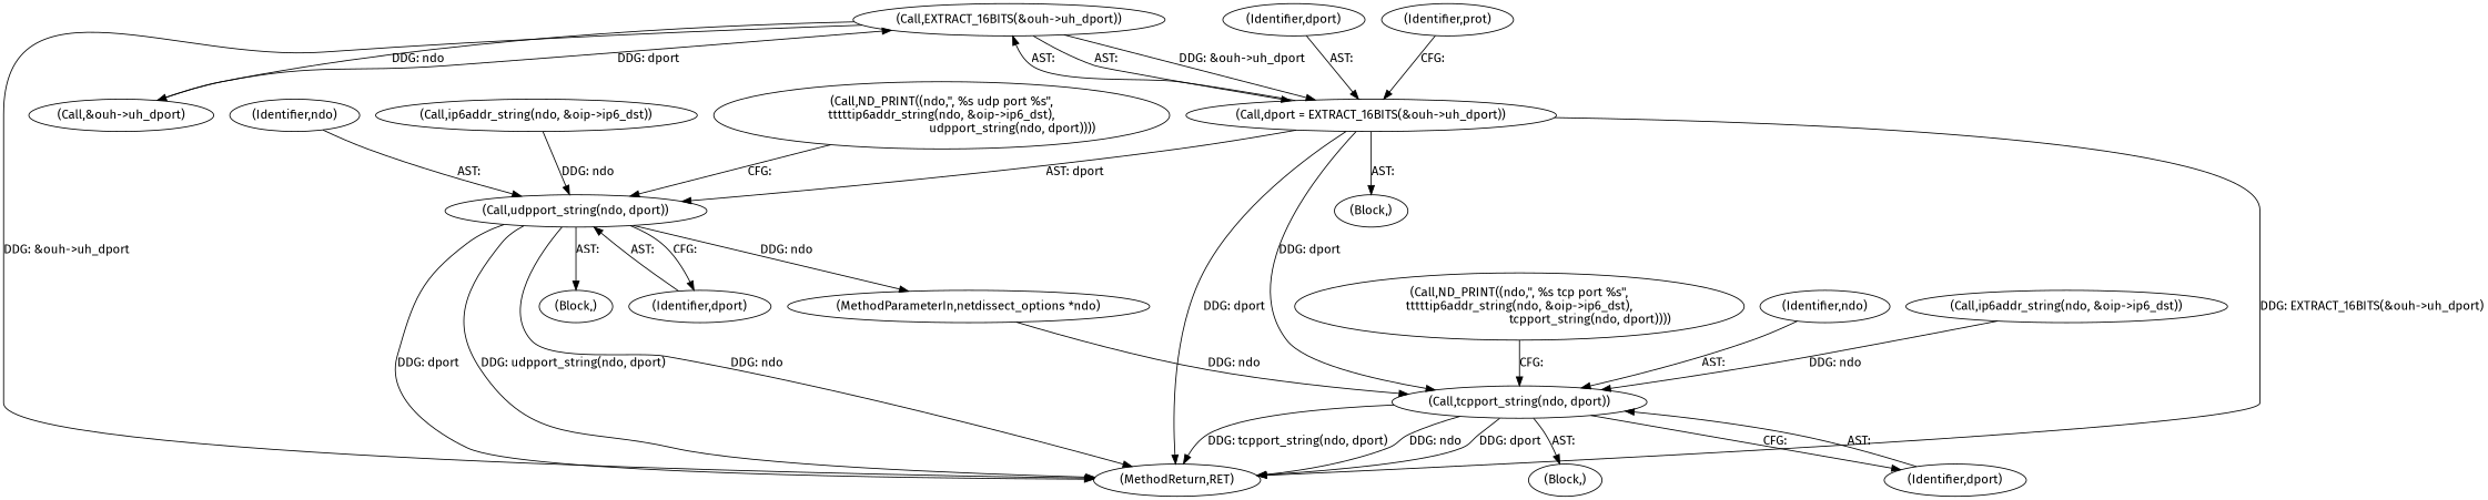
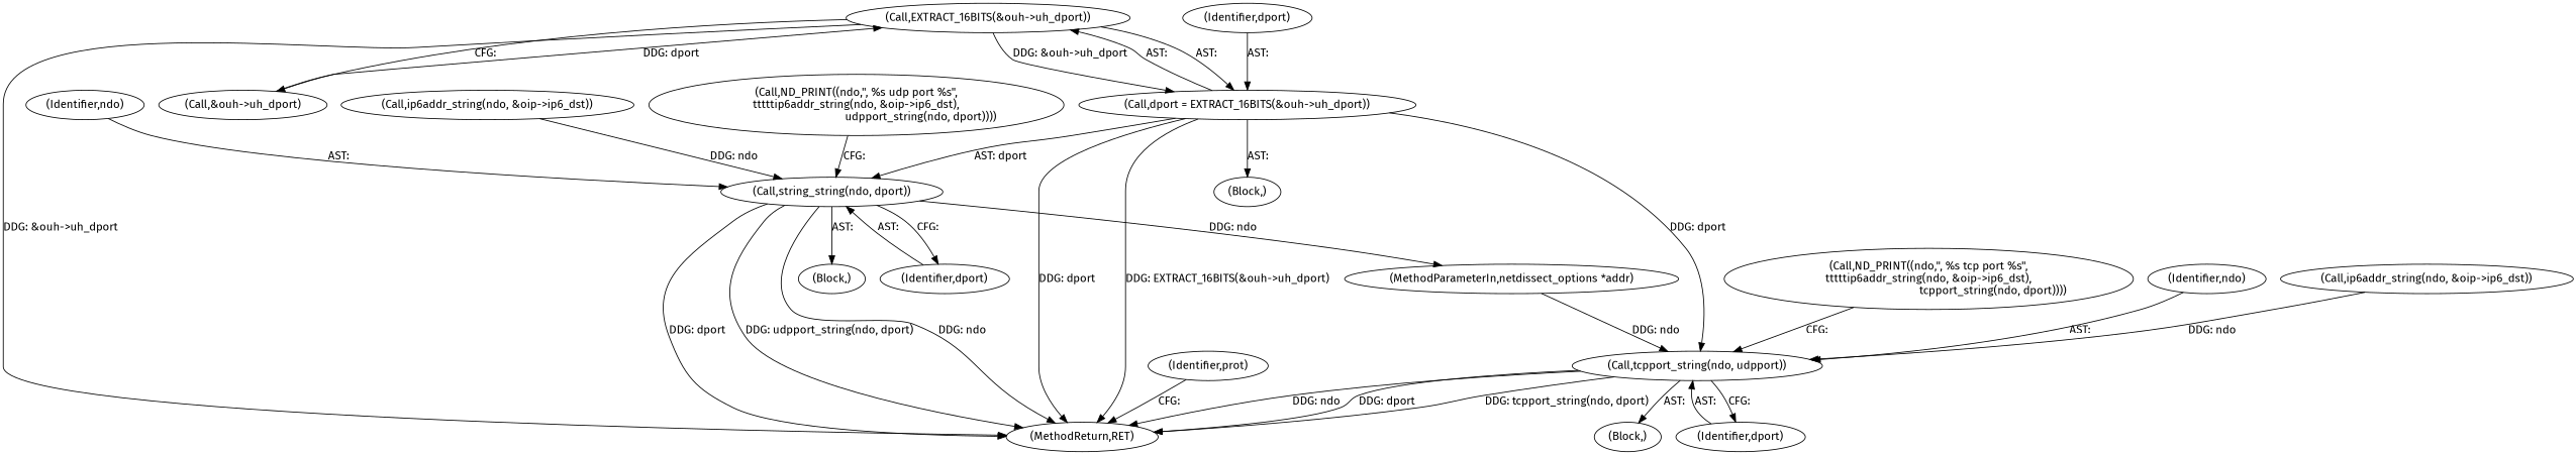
  digraph {
    fontname="Fira Sans"
    node [fontname="Fira Sans"]
    edge [fontname="Fira Sans"]
    n1 [label="(Call,EXTRACT_16BITS(&ouh->uh_dport))"]
    n2 [label="(Call,dport = EXTRACT_16BITS(&ouh->uh_dport))"]
    n3 [label="(MethodReturn,RET)"]
    n4 [label="(Call,&ouh->uh_dport)"]
-   n5 [label="(Call,tcpport_string(ndo, dport))"]
-   n6 [label="(Call,udpport_string(ndo, dport))"]
+   n5 [label="(Call,tcpport_string(ndo, udpport))"]
+   n6 [label="(Call,string_string(ndo, dport))"]
    n7 [label="(Block,)"]
    n8 [label="(Block,)"]
    n9 [label="(Identifier,dport)"]
    n10 [label="(Identifier,dport)"]
    n11 [label="(Block,)"]
-   n12 [label="(MethodParameterIn,netdissect_options *ndo)"]
+   n12 [label="(MethodParameterIn,netdissect_options *addr)"]
    n13 [label="(Identifier,ndo)"]
    n14 [label="(Call,ip6addr_string(ndo, &oip->ip6_dst))"]
    n15 [label="(Call,ND_PRINT((ndo,\", %s tcp port %s\",\n\t\t\t\t\tip6addr_string(ndo, &oip->ip6_dst),\n                                          tcpport_string(ndo, dport))))"]
    n16 [label="(Identifier,ndo)"]
    n17 [label="(Identifier,dport)"]
    n18 [label="(Call,ip6addr_string(ndo, &oip->ip6_dst))"]
    n19 [label="(Identifier,prot)"]
    n20 [label="(Call,ND_PRINT((ndo,\", %s udp port %s\",\n\t\t\t\t\tip6addr_string(ndo, &oip->ip6_dst),\n                                          udpport_string(ndo, dport))))"]
    n1 -> n2 [label="AST: "]
    n1 -> n2 [label="DDG: &ouh->uh_dport"]
    n1 -> n3 [label="DDG: &ouh->uh_dport"]
-   n1 -> n4 [label="DDG: ndo"]
+   n1 -> n4 [label="CFG: "]
    n2 -> n1 [label="AST: "]
    n2 -> n3 [label="DDG: dport"]
    n2 -> n3 [label="DDG: EXTRACT_16BITS(&ouh->uh_dport)"]
    n2 -> n5 [label="DDG: dport"]
    n2 -> n6 [label="AST: dport"]
    n2 -> n7 [label="AST: "]
    n4 -> n1 [label="DDG: dport"]
    n5 -> n3 [label="DDG: tcpport_string(ndo, dport)"]
    n5 -> n3 [label="DDG: ndo"]
    n5 -> n3 [label="DDG: dport"]
    n5 -> n8 [label="AST: "]
    n5 -> n9 [label="CFG: "]
    n6 -> n3 [label="DDG: dport"]
    n6 -> n3 [label="DDG: udpport_string(ndo, dport)"]
    n6 -> n3 [label="DDG: ndo"]
    n6 -> n10 [label="CFG: "]
    n6 -> n11 [label="AST: "]
    n6 -> n12 [label="DDG: ndo"]
    n9 -> n5 [label="AST: "]
    n10 -> n6 [label="AST: "]
    n12 -> n5 [label="DDG: ndo"]
    n13 -> n6 [label="AST: "]
    n14 -> n6 [label="DDG: ndo"]
    n15 -> n5 [label="CFG: "]
    n16 -> n5 [label="AST: "]
    n17 -> n2 [label="AST: "]
    n18 -> n5 [label="DDG: ndo"]
-   n19 -> n2 [label="CFG: "]
+   n19 -> n3 [label="CFG: "]
    n20 -> n6 [label="CFG: "]
  }
